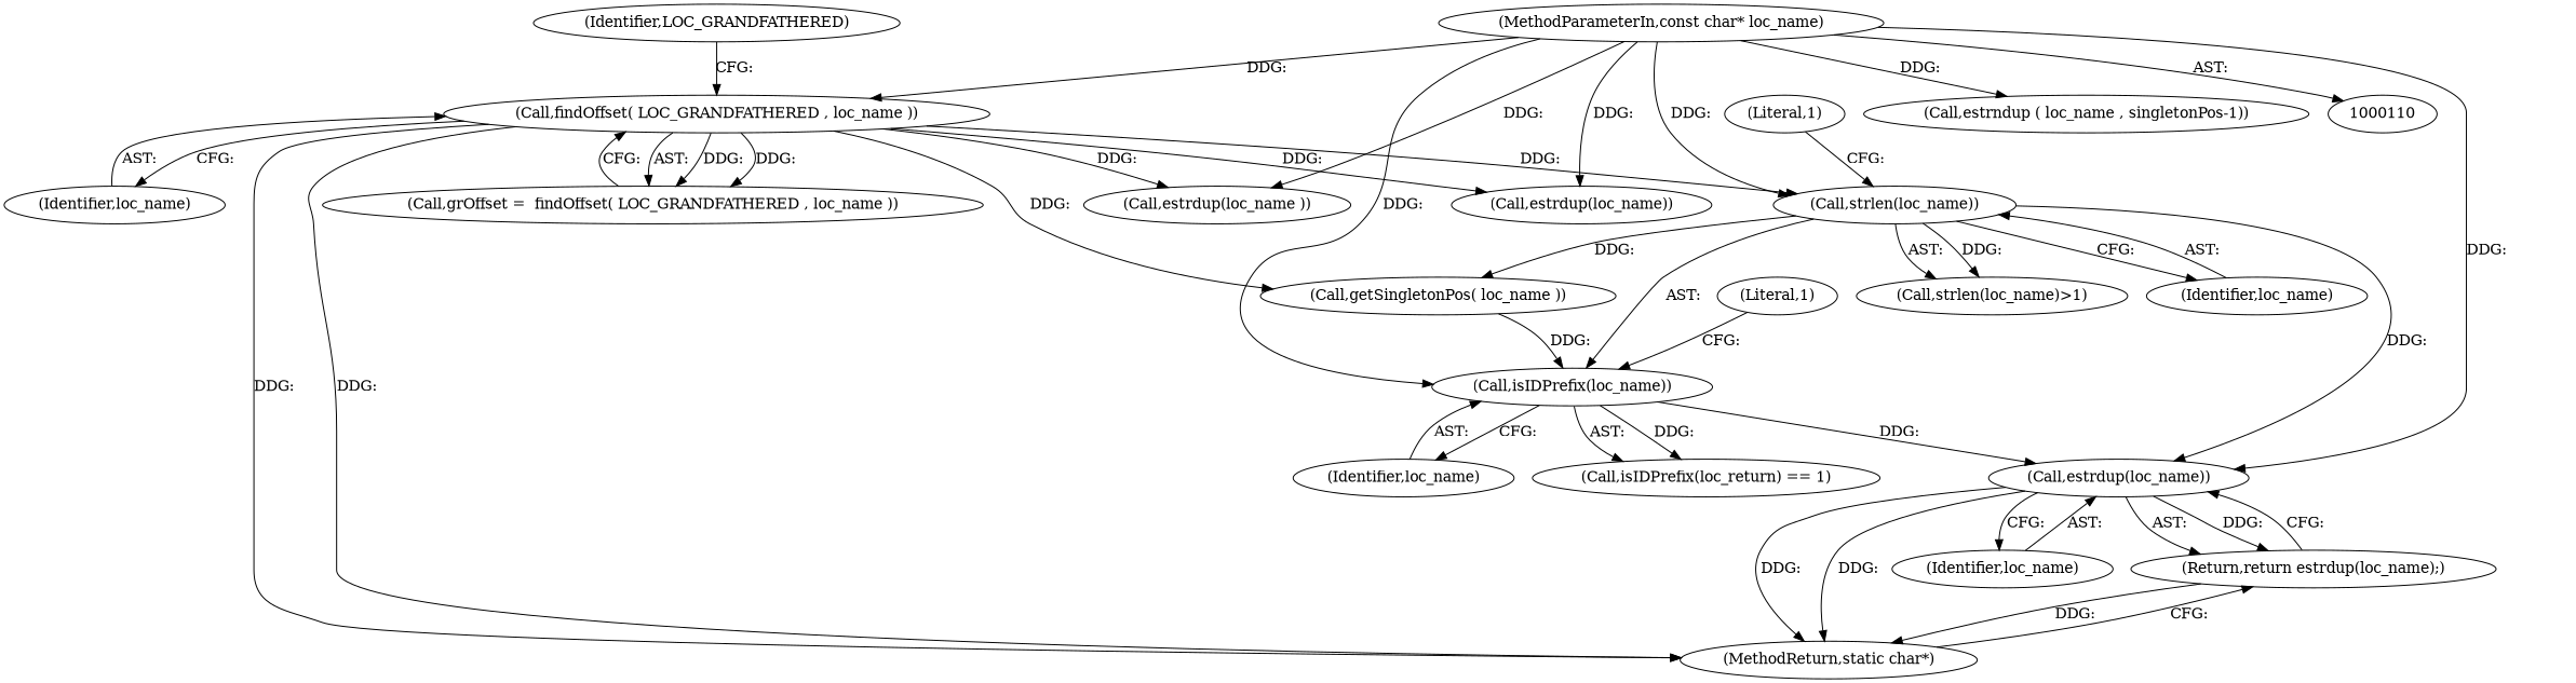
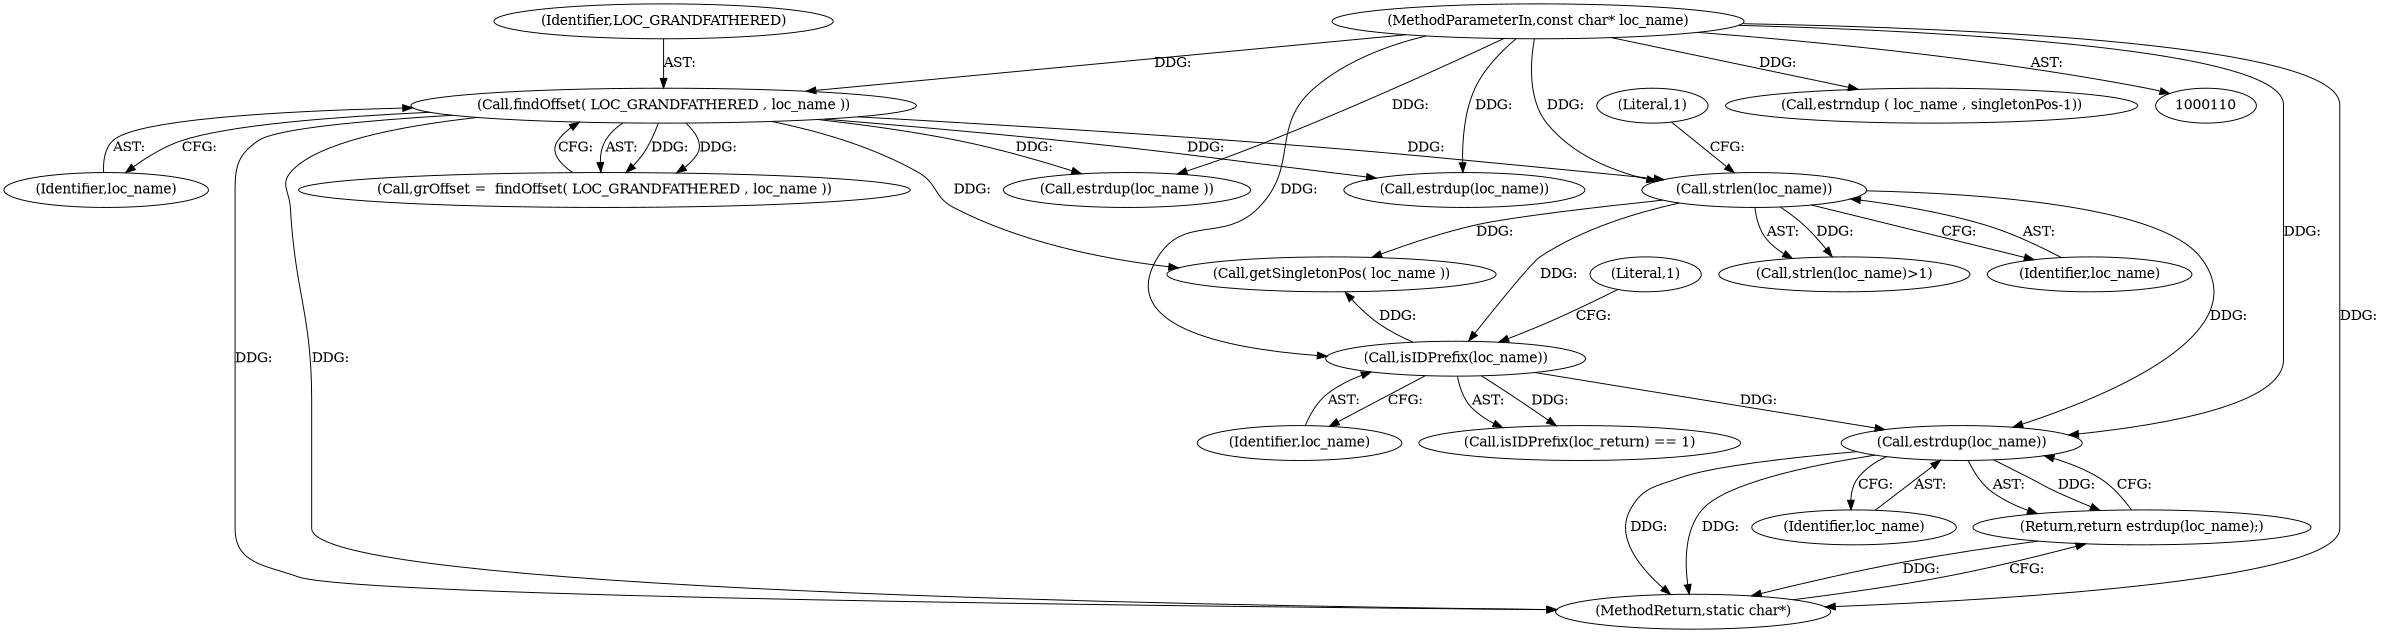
  digraph {
    n1 [label="(Call,estrdup(loc_name))"]
    n2 [label="(Return,return estrdup(loc_name);)"]
    n3 [label="(MethodReturn,static char*)"]
    n4 [label="(Identifier,loc_name)"]
    n5 [label="(Call,isIDPrefix(loc_name))"]
    n6 [label="(Call,getSingletonPos( loc_name ))"]
    n7 [label="(Identifier,loc_name)"]
    n8 [label="(Call,isIDPrefix(loc_return) == 1)"]
    n9 [label="(Call,strlen(loc_name))"]
    n10 [label="(Call,strlen(loc_name)>1)"]
    n11 [label="(Identifier,loc_name)"]
    n12 [label="(Call,findOffset( LOC_GRANDFATHERED , loc_name ))"]
    n13 [label="(Call,estrdup(loc_name))"]
    n14 [label="(Call,grOffset =  findOffset( LOC_GRANDFATHERED , loc_name ))"]
    n15 [label="(Identifier,loc_name)"]
    n16 [label="(Call,estrdup(loc_name ))"]
    n17 [label="(MethodParameterIn,const char* loc_name)"]
    n18 [label="(Call,estrndup ( loc_name , singletonPos-1))"]
    1000110
    n20 [label="(Literal,1)"]
    n21 [label="(Identifier,LOC_GRANDFATHERED)"]
    n22 [label="(Literal,1)"]
    n1 -> n2 [label="AST: "]
    n1 -> n2 [label="DDG: "]
    n1 -> n3 [label="DDG: "]
    n1 -> n3 [label="DDG: "]
    n1 -> n4 [label="CFG: "]
    n2 -> n1 [label="CFG: "]
    n2 -> n3 [label="DDG: "]
    n3 -> n2 [label="CFG: "]
    n4 -> n1 [label="AST: "]
    n5 -> n1 [label="DDG: "]
-   n6 -> n5 [label="DDG: "]
+   n5 -> n6 [label="DDG: "]
    n5 -> n7 [label="CFG: "]
    n5 -> n8 [label="AST: "]
    n5 -> n8 [label="DDG: "]
    n7 -> n5 [label="AST: "]
    n9 -> n1 [label="DDG: "]
-   n9 -> n5 [label="AST: "]
+   n9 -> n5 [label="DDG: "]
    n9 -> n6 [label="DDG: "]
    n9 -> n10 [label="AST: "]
    n9 -> n10 [label="DDG: "]
    n9 -> n11 [label="CFG: "]
    n11 -> n9 [label="AST: "]
    n12 -> n3 [label="DDG: "]
    n12 -> n3 [label="DDG: "]
    n12 -> n6 [label="DDG: "]
    n12 -> n9 [label="DDG: "]
    n12 -> n13 [label="DDG: "]
    n12 -> n14 [label="AST: "]
    n12 -> n14 [label="DDG: "]
    n12 -> n14 [label="DDG: "]
    n12 -> n15 [label="CFG: "]
    n12 -> n16 [label="DDG: "]
    n14 -> n12 [label="CFG: "]
    n15 -> n12 [label="AST: "]
    n17 -> n1 [label="DDG: "]
+   n17 -> n3 [label="DDG: "]
    n17 -> n5 [label="DDG: "]
    n17 -> n9 [label="DDG: "]
    n17 -> n12 [label="DDG: "]
    n17 -> n13 [label="DDG: "]
    n17 -> n16 [label="DDG: "]
    n17 -> n18 [label="DDG: "]
    n17 -> 1000110 [label="AST: "]
    n20 -> n5 [label="CFG: "]
-   n21 -> n12 [label="CFG: "]
+   n21 -> n12 [label="AST: "]
    n22 -> n9 [label="CFG: "]
  }
